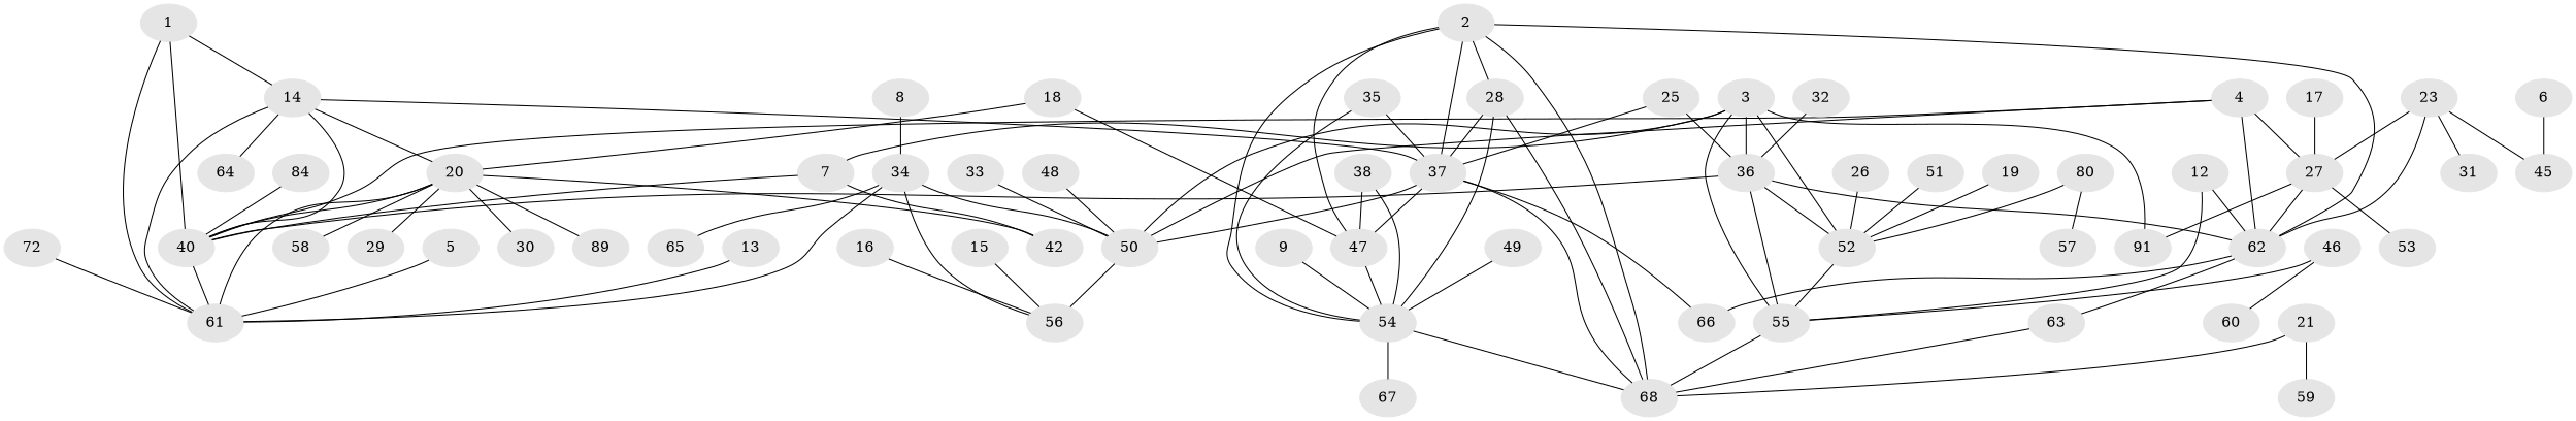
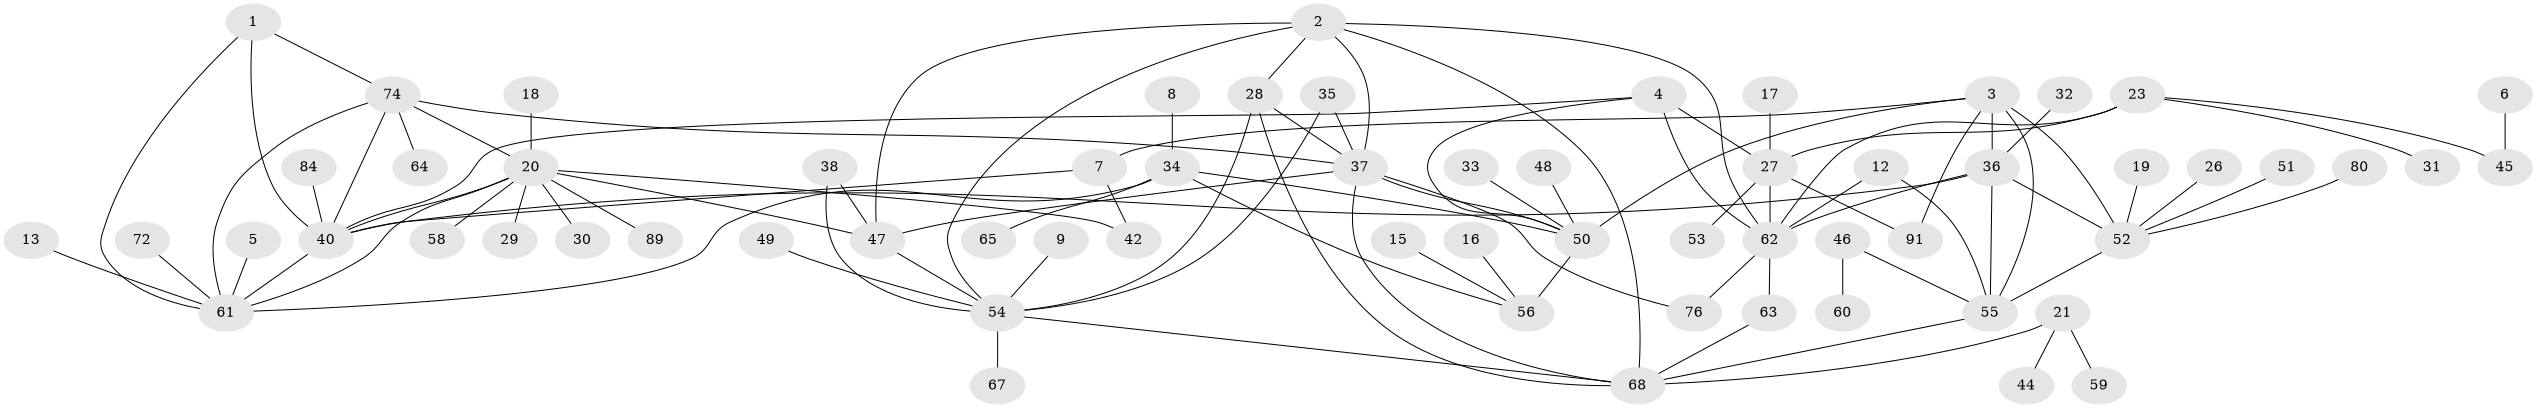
  graph {
    fontname="DejaVu Serif"
    node [color=gray90 fontname="DejaVu Serif" style=filled]
    edge [fontname="DejaVu Serif" weight=1.0]
    1
-   14
+   14 [label=74]
    40
    61
    20
    37
    64
    47
    42
    29
    30
    n12 [label=89]
    58
    2
    28
    54
    62
    68
    50
-   66
+   66 [label=76]
    67
    63
    3
    7
    36
    n26 [label=91]
    52
    55
    56
    4
    27
    23
    45
    31
    53
    5
    6
    8
    34
    65
    9
    n42 [label=80]
-   57
    12
    13
    15
    16
    17
    18
    19
    21
+   44
    59
    n54 [label=72]
    n55 [label=84]
-   25
    26
    32
    33
    35
    38
    46
    60
    48
    49
    51
    1 -- 14
    1 -- 40
    1 -- 61
    14 -- 40
    14 -- 61
    14 -- 20
    14 -- 37
    14 -- 64
    40 -- 61
    20 -- 40
    20 -- 61
-   18 -- 47
+   20 -- 47
    20 -- 42
    20 -- 29
    20 -- 30
    20 -- n12
    20 -- 58
    37 -- 47
    37 -- 68
    37 -- 50
    37 -- 66
    47 -- 54
    2 -- 37
    2 -- 47
    2 -- 28
    2 -- 54
    2 -- 62
    2 -- 68
    28 -- 37
    28 -- 54
    28 -- 68
    54 -- 68
    54 -- 67
    62 -- 66
    62 -- 63
    50 -- 56 [weight=3.0]
    63 -- 68
    3 -- 50
    3 -- 7
    3 -- 36 [weight=2.0]
    3 -- n26
    3 -- 52 [weight=2.0]
    3 -- 55 [weight=2.0]
    7 -- 40
    7 -- 42
    36 -- 40
    36 -- 62
    36 -- 52
    36 -- 55
    52 -- 55
    55 -- 68
    4 -- 40
    4 -- 62 [weight=2.0]
    4 -- 50
    4 -- 27
    27 -- 62 [weight=2.0]
    27 -- n26
    27 -- 53
    23 -- 62 [weight=2.0]
    23 -- 27
    23 -- 45
    23 -- 31
    5 -- 61
    6 -- 45
    8 -- 34
    34 -- 61
    34 -- 50 [weight=3.0]
    34 -- 56
    34 -- 65
    9 -- 54
    n42 -- 52
-   n42 -- 57
    12 -- 62
    12 -- 55
    13 -- 61
    15 -- 56
    16 -- 56
    17 -- 27
    18 -- 20
    19 -- 52
    21 -- 68
+   21 -- 44
    21 -- 59
    n54 -- 61
    n55 -- 40
-   25 -- 37
-   25 -- 36
    26 -- 52
    32 -- 36
    33 -- 50
    35 -- 37
    35 -- 54
    38 -- 47
    38 -- 54
    46 -- 55
    46 -- 60
    48 -- 50
    49 -- 54
    51 -- 52
  }
